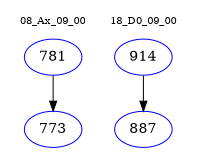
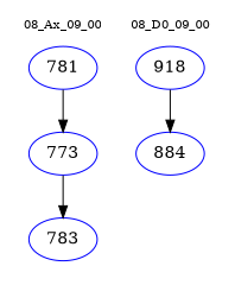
  digraph {
    node [color=blue]
    edge [color=black]
    n1 [label=781]
    n2 [label=773]
-   n4 [label=914]
-   n5 [label=887]
+   n3 [label=783]
+   n4 [label=918]
+   n5 [label=884]
    subgraph cluster_1 {
      color=white
      fontsize=10
      label="08_Ax_09_00"
      n1
      n2
+     n3
    }
    subgraph cluster_2 {
      color=white
      fontsize=10
-     label="18_D0_09_00"
+     label="08_D0_09_00"
      n4
      n5
    }
    n1 -> n2
+   n2 -> n3
    n4 -> n5
  }
